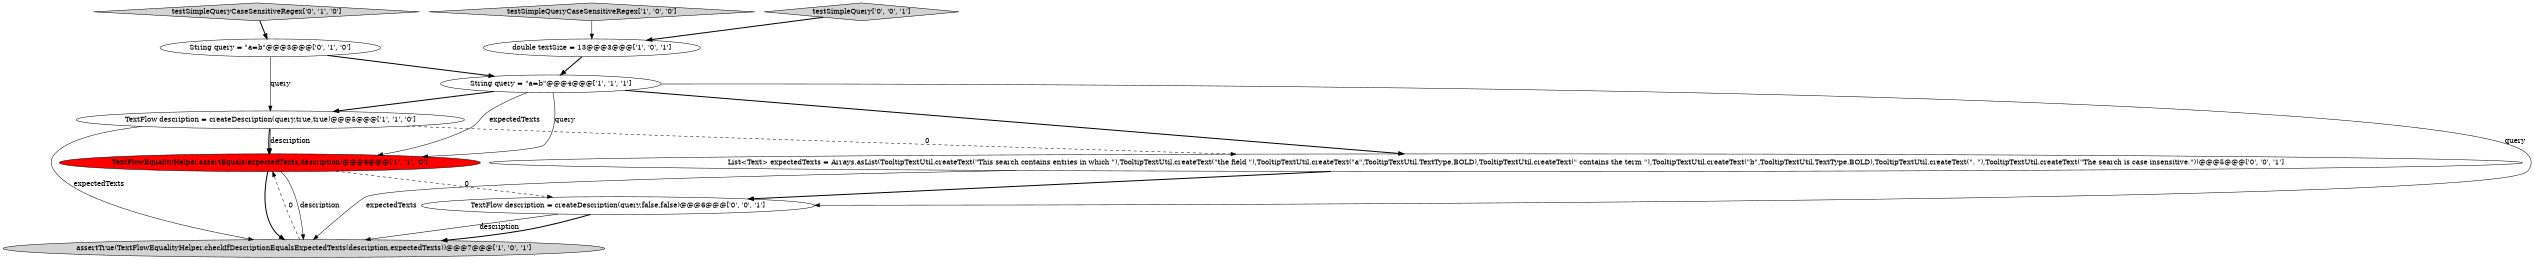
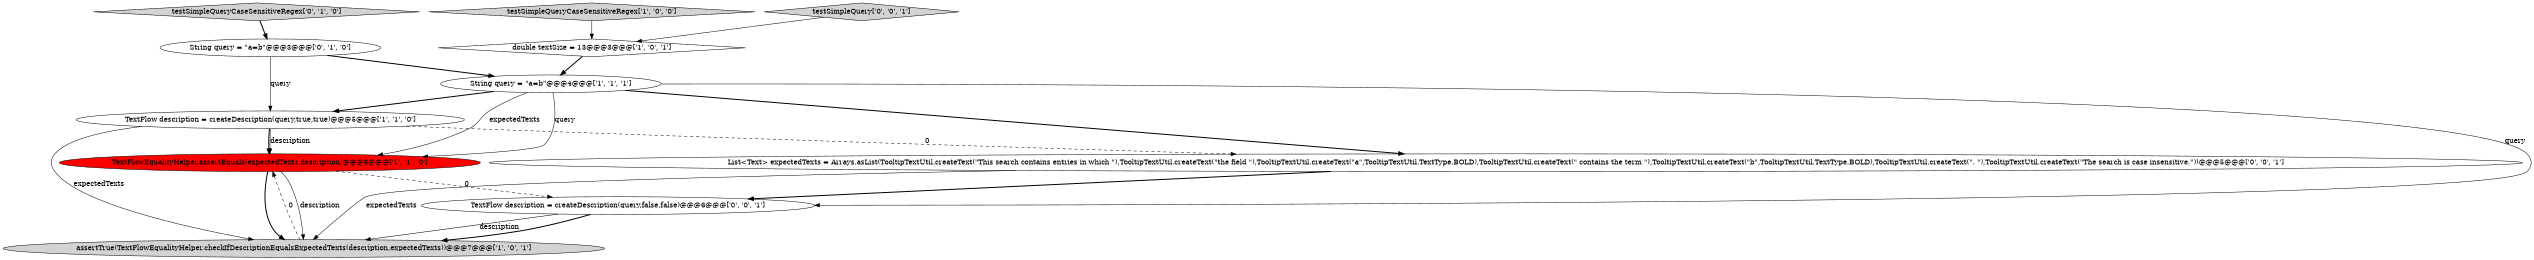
  digraph {
    node [fillcolor=white shape=ellipse style=filled]
    edge [style=bold]
    n1 [label="TextFlow description = createDescription(query,true,true)@@@5@@@['1', '1', '0']"]
    n2 [fillcolor=red label="TextFlowEqualityHelper.assertEquals(expectedTexts,description)@@@6@@@['1', '1', '0']"]
    n3 [fillcolor=lightgray label="assertTrue(TextFlowEqualityHelper.checkIfDescriptionEqualsExpectedTexts(description,expectedTexts))@@@7@@@['1', '0', '1']"]
    n4 [label="List<Text> expectedTexts = Arrays.asList(TooltipTextUtil.createText(\"This search contains entries in which \"),TooltipTextUtil.createText(\"the field \"),TooltipTextUtil.createText(\"a\",TooltipTextUtil.TextType.BOLD),TooltipTextUtil.createText(\" contains the term \"),TooltipTextUtil.createText(\"b\",TooltipTextUtil.TextType.BOLD),TooltipTextUtil.createText(\". \"),TooltipTextUtil.createText(\"The search is case insensitive.\"))@@@5@@@['0', '0', '1']"]
    n5 [label="TextFlow description = createDescription(query,false,false)@@@6@@@['0', '0', '1']"]
    n6 [fillcolor=lightgray label="testSimpleQueryCaseSensitiveRegex['0', '1', '0']" shape=diamond]
    n7 [label="String query = \"a=b\"@@@3@@@['0', '1', '0']"]
    n8 [label="String query = \"a=b\"@@@4@@@['1', '1', '1']"]
-   n9 [label="double textSize = 13@@@3@@@['1', '0', '1']"]
+   n9 [label="double textSize = 13@@@3@@@['1', '0', '1']" shape=diamond]
    n10 [fillcolor=lightgray label="testSimpleQueryCaseSensitiveRegex['1', '0', '0']" shape=diamond]
    n11 [fillcolor=lightgray label="testSimpleQuery['0', '0', '1']" shape=diamond]
    n1 -> n2
    n1 -> n2 [label=description style=solid]
    n1 -> n3 [label=expectedTexts style=solid]
    n1 -> n4 [label=0 style=dashed]
    n2 -> n3 [label=description style=solid]
    n2 -> n3
    n2 -> n5 [label=0 style=dashed]
    n3 -> n2 [label=0 style=dashed]
    n4 -> n3 [label=expectedTexts style=solid]
    n4 -> n5
    n5 -> n3 [label=description style=solid]
    n5 -> n3
    n6 -> n7
    n7 -> n1 [label=query style=solid]
    n7 -> n8
    n8 -> n1
    n8 -> n2 [label=expectedTexts style=solid]
    n8 -> n2 [label=query style=solid]
    n8 -> n4
    n8 -> n5 [label=query style=solid]
    n9 -> n8
    n10 -> n9 [style=solid]
-   n11 -> n9
+   n11 -> n9 [style=solid]
  }
